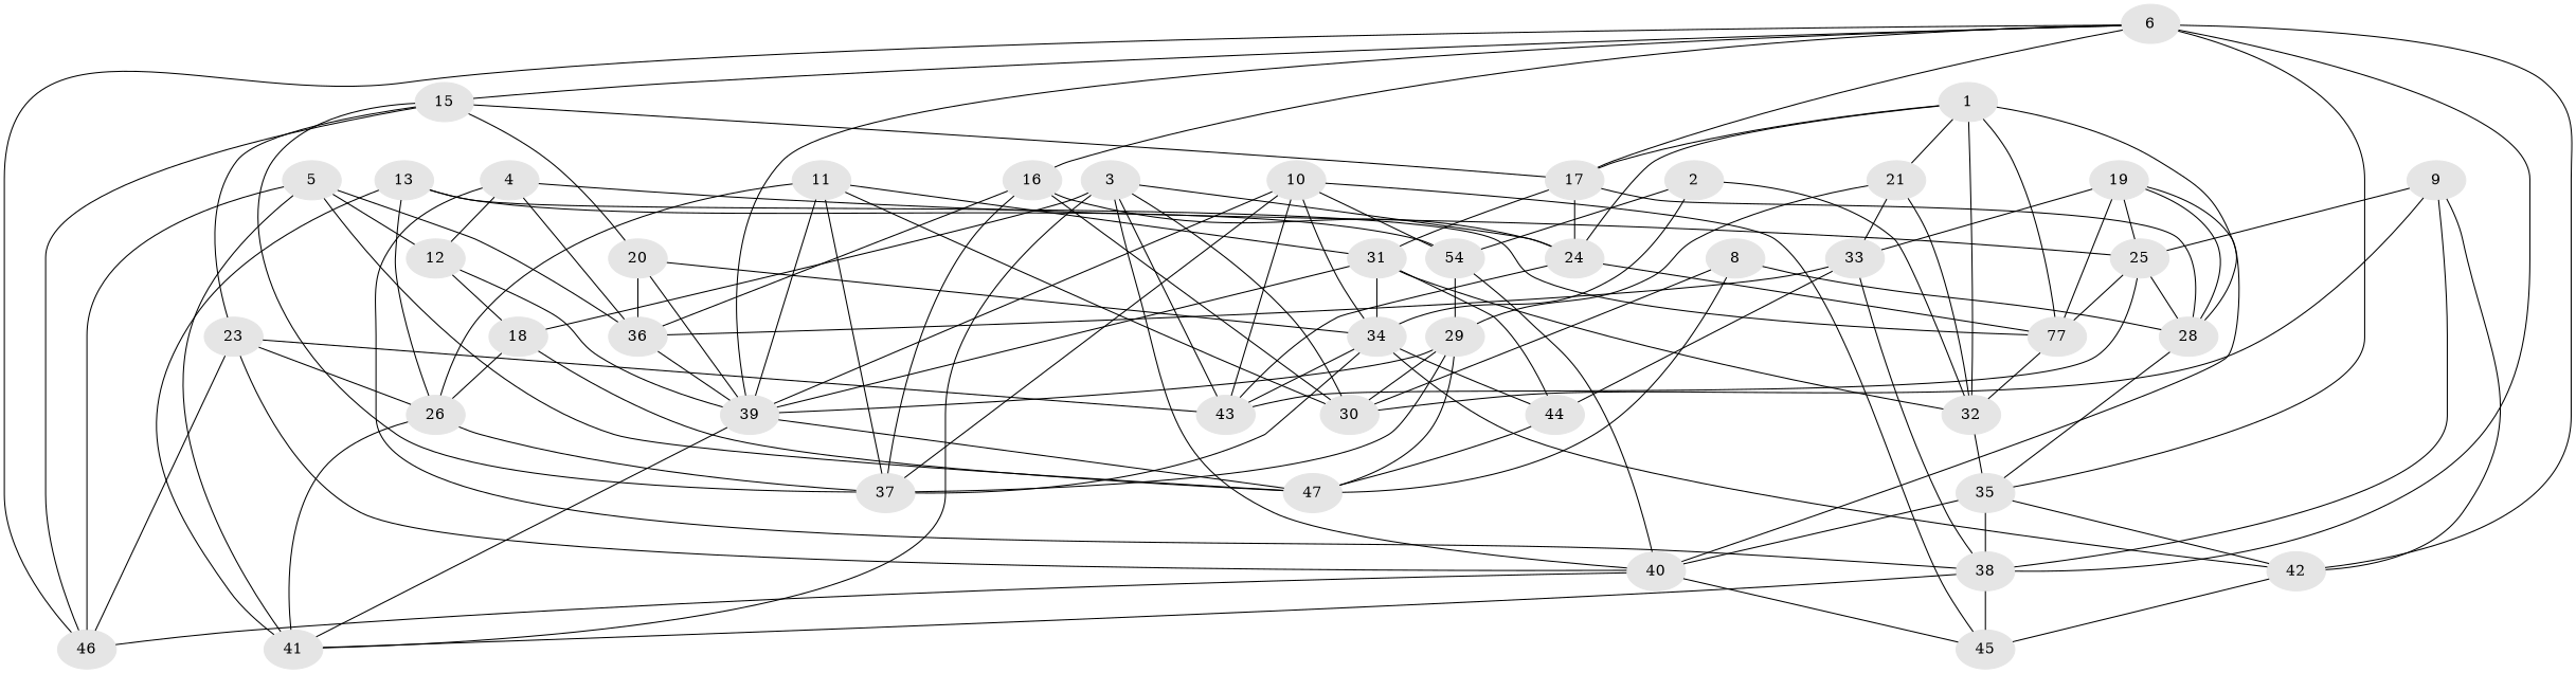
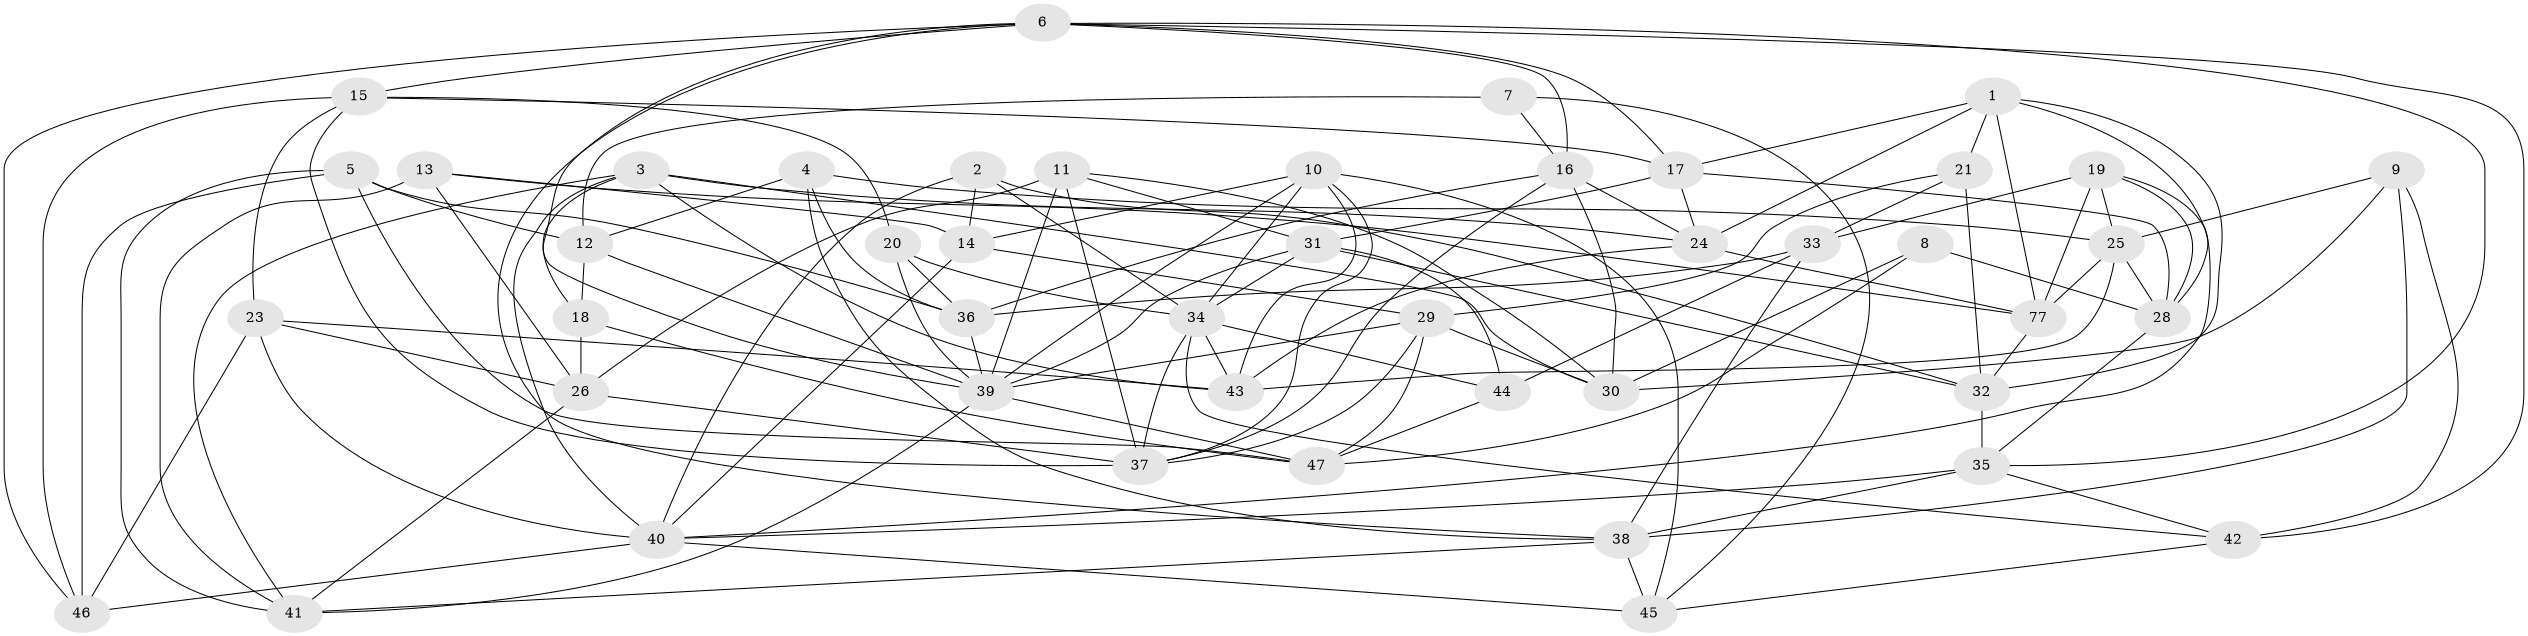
  graph {
    node [color=gray90 style=filled]
    edge [weight=1.0]
    1
    17
    21
    24
    n5 [label=77]
    28
    32
    31
    29
    33
    43
    35
    2
-   14 [label=54]
+   14
    34
    40
    42
    37
    44
    46
    45
    3
    18
    30
    41
    47
    26
    4
    12
    25
    36
    38
    39
    5
    6
    15
    16
    23
    20
+   7
    8
    9
    10
    11
    13
    19
    1 -- 17
    1 -- 21
    1 -- 24
    1 -- n5
    1 -- 28
    1 -- 32
    17 -- 24
    17 -- 28
    17 -- 31
    21 -- 32
    21 -- 29
    21 -- 33
    24 -- n5
    24 -- 43
    n5 -- 32
    28 -- 35
    32 -- 35
    31 -- 32
    31 -- 34
    31 -- 44
    31 -- 39
    29 -- 37
    29 -- 30
    29 -- 47
    29 -- 39
    33 -- 44
    33 -- 36
    33 -- 38
    35 -- 40
    35 -- 42
    35 -- 38 [weight=2.0]
    2 -- 32
    2 -- 14
    2 -- 34
+   2 -- 40
    14 -- 29
    14 -- 40
    34 -- 43
    34 -- 42
    34 -- 37 [weight=2.0]
    34 -- 44
    40 -- 46
    40 -- 45
    42 -- 45
    44 -- 47
    3 -- 24
    3 -- 43
    3 -- 40
    3 -- 18
    3 -- 30
    3 -- 41
    18 -- 47
    18 -- 26
    26 -- 37
    26 -- 41
    4 -- 12
    4 -- 25
    4 -- 36
    4 -- 38
    12 -- 18
    12 -- 39
    25 -- n5
    25 -- 28
    25 -- 43
    36 -- 39
    38 -- 45 [weight=2.0]
    38 -- 41
    39 -- 41
    39 -- 47
    5 -- 46
    5 -- 41
    5 -- 47
    5 -- 12
    5 -- 36
    6 -- 17
    6 -- 35
    6 -- 42 [weight=2.0]
    6 -- 46
    6 -- 38 [weight=2.0]
    6 -- 39
    6 -- 15
    6 -- 16
    15 -- 17
    15 -- 37
    15 -- 46
    15 -- 23
    15 -- 20
    16 -- 24
    16 -- 37
    16 -- 30
    16 -- 36
    23 -- 43
    23 -- 40
    23 -- 46
    23 -- 26
    20 -- 34
    20 -- 36
    20 -- 39
+   7 -- 45
+   7 -- 12
+   7 -- 16
    8 -- 28
    8 -- 30
    8 -- 47
    9 -- 42
    9 -- 30
    9 -- 25
    9 -- 38
    10 -- 43
    10 -- 14
    10 -- 34
    10 -- 37
    10 -- 45
    10 -- 39
    11 -- 31
    11 -- 37
    11 -- 30
    11 -- 26
    11 -- 39
    13 -- n5
    13 -- 14
    13 -- 41
    13 -- 26
    19 -- n5
    19 -- 28
    19 -- 33 [weight=2.0]
    19 -- 40
    19 -- 25
  }
